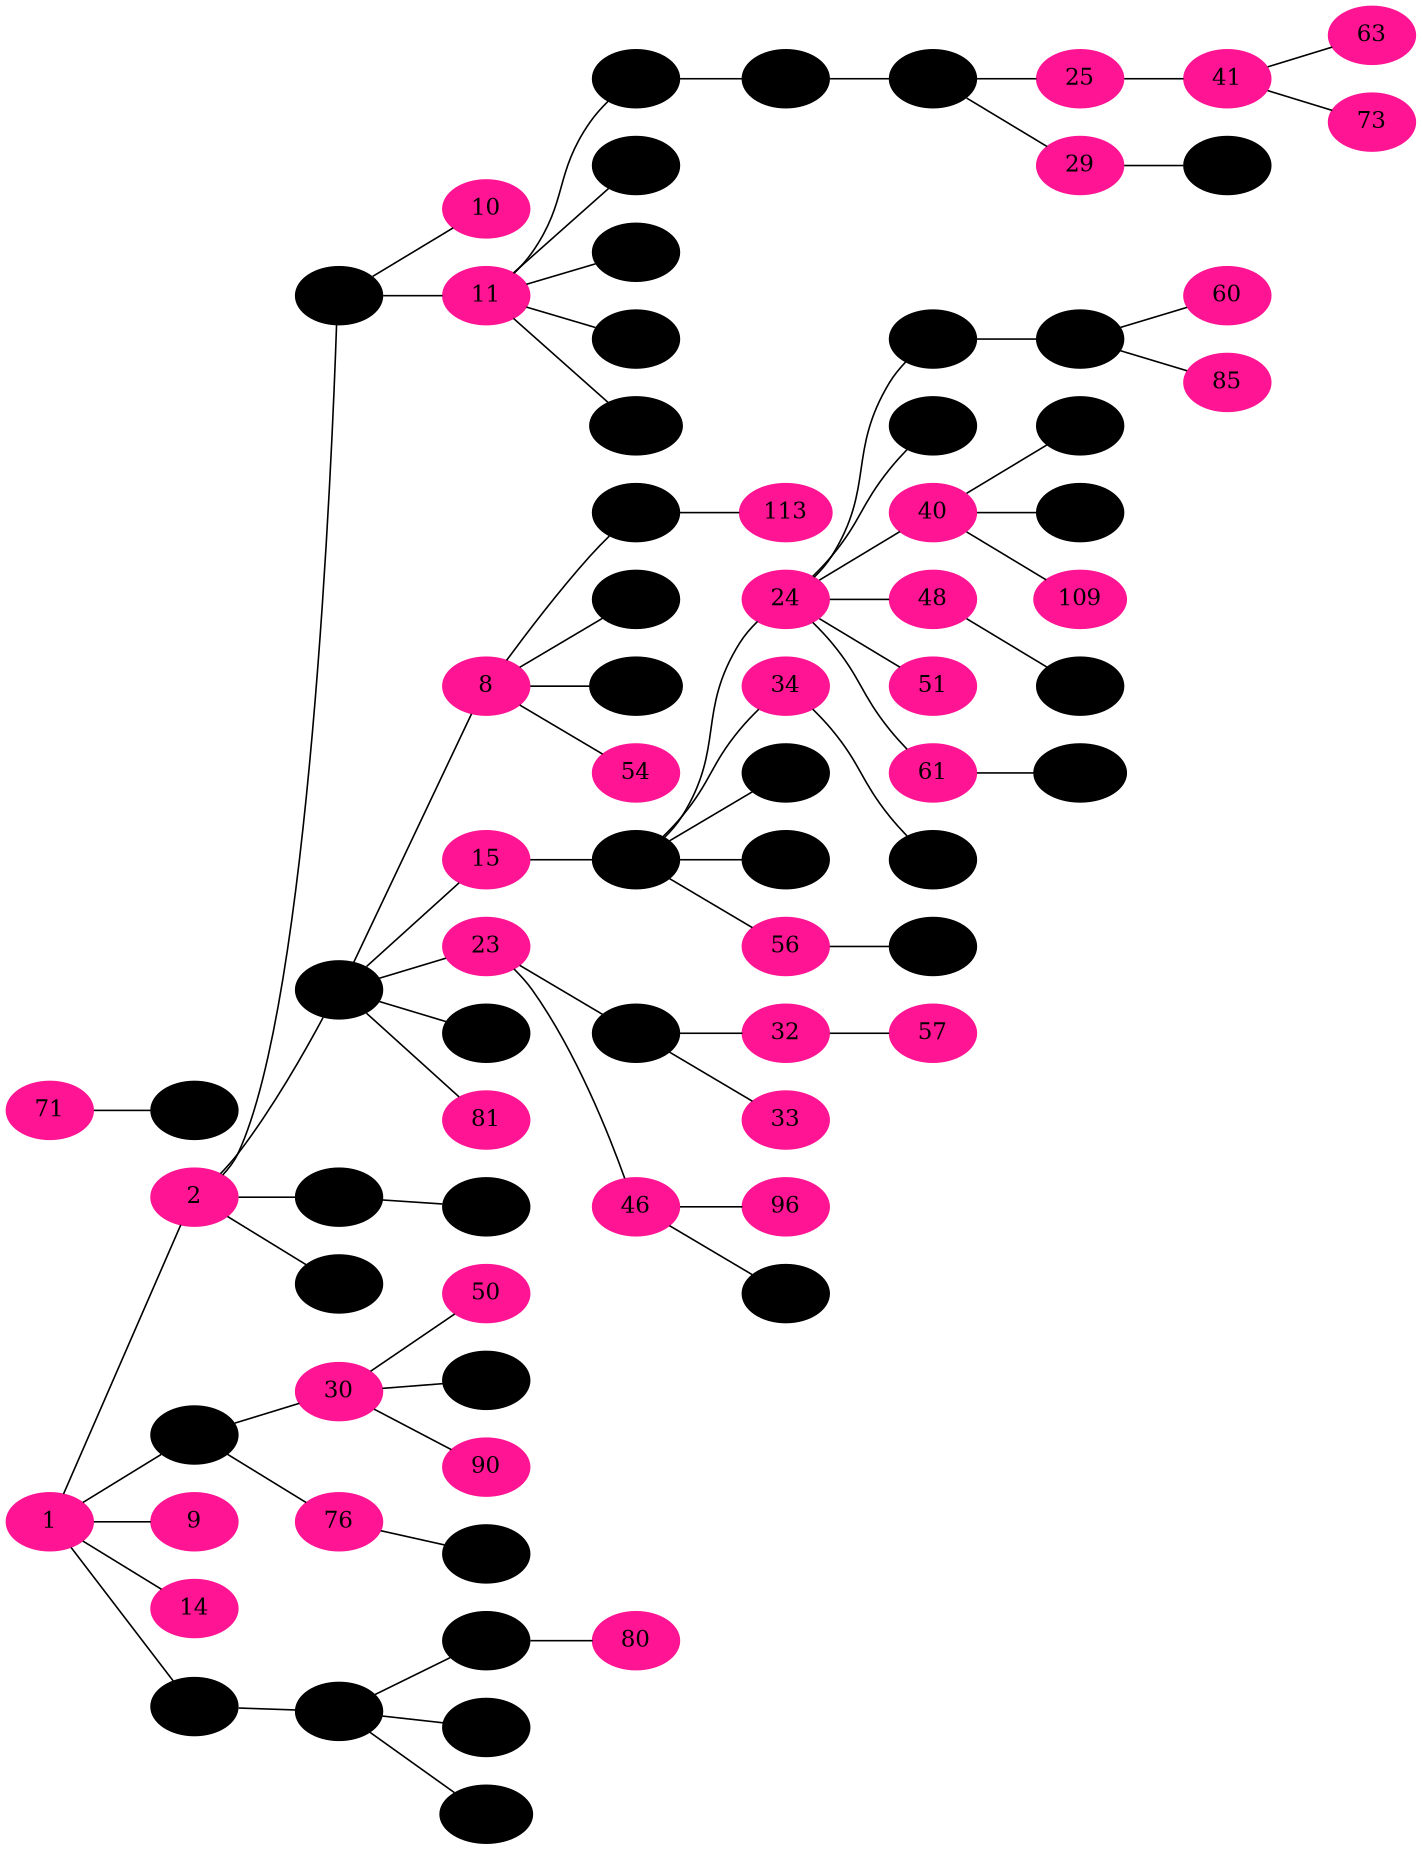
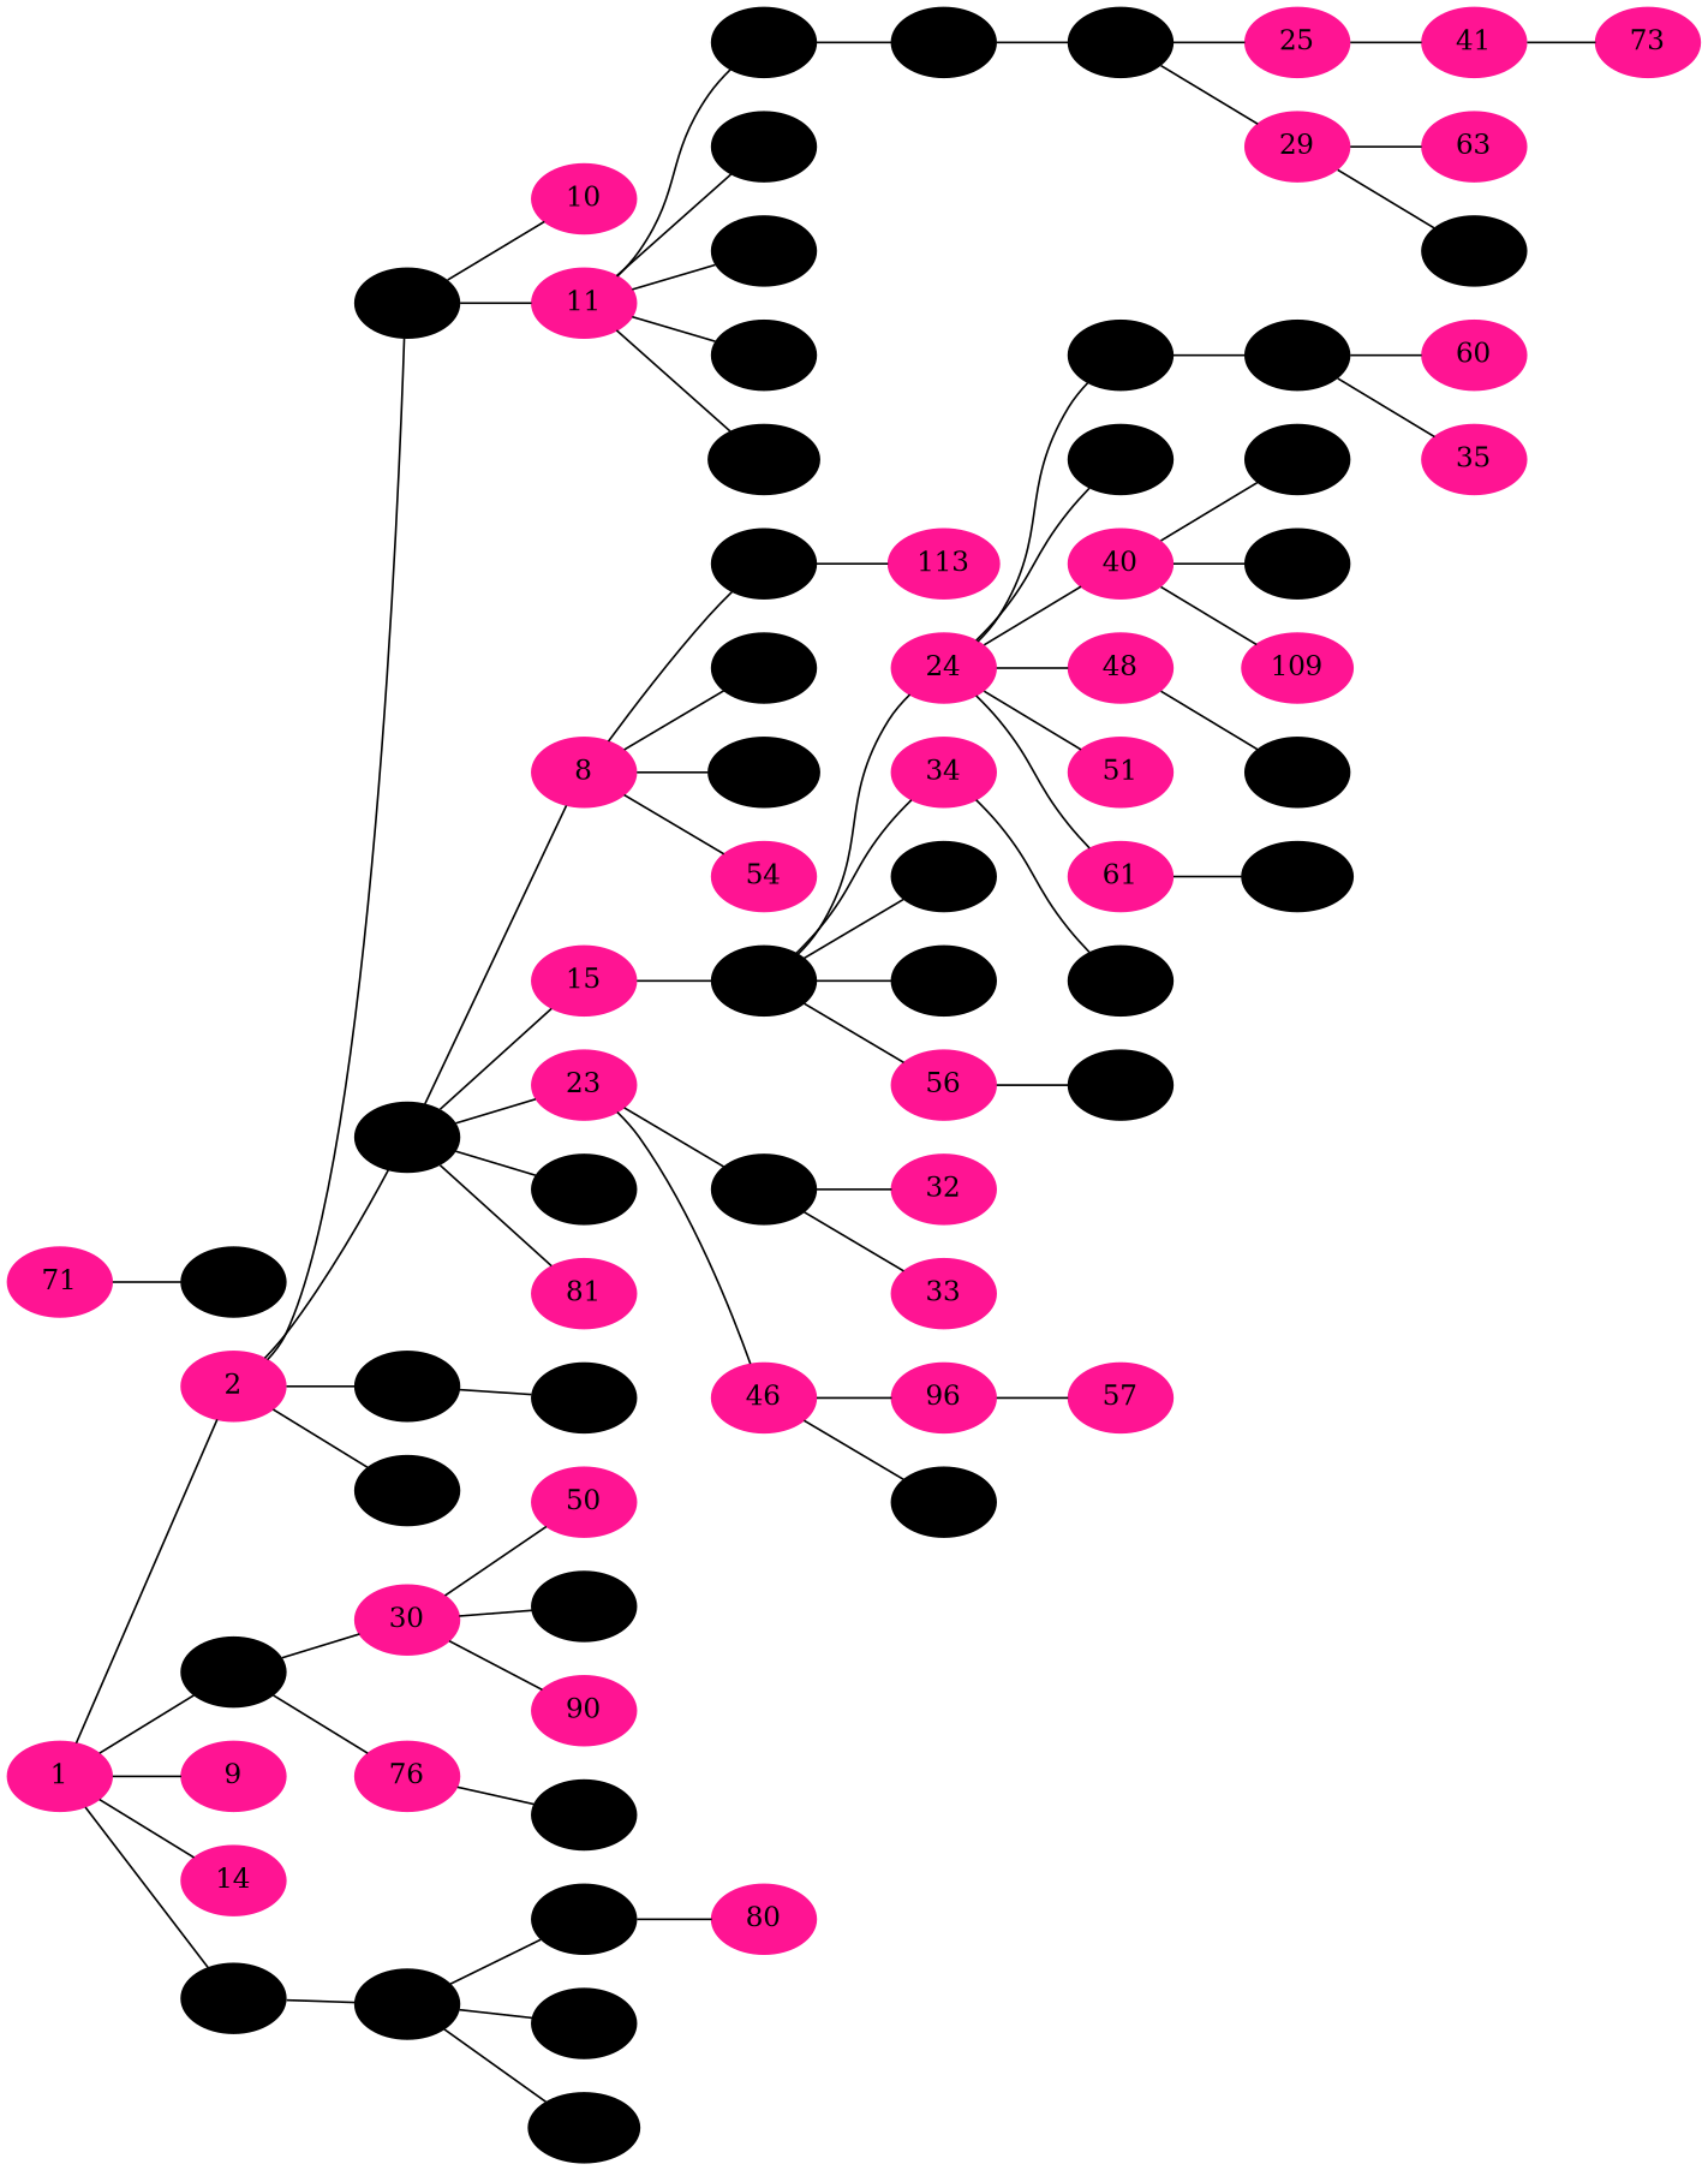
  graph {
    rankdir=LR
    node [color=black style=filled]
    1 [color=deeppink super="+7"]
    2 [color=deeppink super="+6"]
    4 [super="+55"]
    9 [color=deeppink]
    14 [color=deeppink super="+74"]
    16 [super="+45"]
    3
    5 [super="+22"]
    49
    97
    30 [color=deeppink super="+103"]
    76 [color=deeppink super="+83"]
    17 [super="+28"]
    10 [color=deeppink]
    11 [color=deeppink super="+53"]
    8 [color=deeppink super="+69"]
    15 [color=deeppink]
    23 [color=deeppink]
    52
    81 [color=deeppink]
    62 [super="+106"]
    12
    19
    59
    72
    114
    50 [color=deeppink]
    65
    90 [color=deeppink]
    93
    68
    78
    105
    54 [color=deeppink super="+75"]
    20 [super="+37"]
    26
    46 [color=deeppink super="+84"]
    113 [color=deeppink]
    13 [super="+47"]
    18
    25 [color=deeppink]
    29 [color=deeppink super="+58"]
    24 [color=deeppink super="+27"]
    34 [color=deeppink super="+70"]
    38
    42 [super="+101"]
    56 [color=deeppink]
    43 [super="+94"]
    91
    107
    80 [color=deeppink super="+111"]
    41 [color=deeppink super="+77"]
    63 [color=deeppink]
    95 [super="+108"]
    31 [super="+39"]
    36
    40 [color=deeppink super="+66"]
    48 [color=deeppink]
    51 [color=deeppink]
    n60 [color=deeppink label=61 super="+112"]
    98 [super="+100"]
    99
    32 [color=deeppink super="+92"]
    33 [color=deeppink super="+61"]
    96 [color=deeppink]
    88
    44 [super="+86"]
    67 [super="+104"]
    82
    109 [color=deeppink]
    89
    115
    73 [color=deeppink]
    57 [color=deeppink]
    60 [color=deeppink super="+102"]
-   85 [color=deeppink]
+   85 [color=deeppink label=35]
    71 [color=deeppink super="+87"]
    79
    1 -- 2
    1 -- 4
    1 -- 9
    1 -- 14
    1 -- 16
    2 -- 3
    2 -- 5
    2 -- 49
    2 -- 97
    4 -- 30
    4 -- 76
    16 -- 17
    3 -- 10
    3 -- 11
    5 -- 8
    5 -- 15
    5 -- 23
    5 -- 52
    5 -- 81
    49 -- 62
    30 -- 50
    30 -- 65
    30 -- 90
    76 -- 93
    17 -- 43
    17 -- 91
    17 -- 107
    11 -- 12
    11 -- 19
    11 -- 59
    11 -- 72
    11 -- 114
    8 -- 68
    8 -- 78
    8 -- 105
    8 -- 54
    15 -- 20
    23 -- 26
    23 -- 46
    12 -- 13
    68 -- 113
    20 -- 24
    20 -- 34
    20 -- 38
    20 -- 42
    20 -- 56
    26 -- 32
    26 -- 33
    46 -- 96
    46 -- 88
    13 -- 18
    18 -- 25
    18 -- 29
    25 -- 41
-   41 -- 63
+   29 -- 63
    29 -- 95
    24 -- 31
    24 -- 36
    24 -- 40
    24 -- 48
    24 -- 51
    24 -- n60
    34 -- 98
    56 -- 99
    43 -- 80
    41 -- 73
    31 -- 44
    40 -- 67
    40 -- 82
    40 -- 109
    48 -- 89
    n60 -- 115
-   32 -- 57
+   96 -- 57
    44 -- 60
    44 -- 85
    71 -- 79
  }
